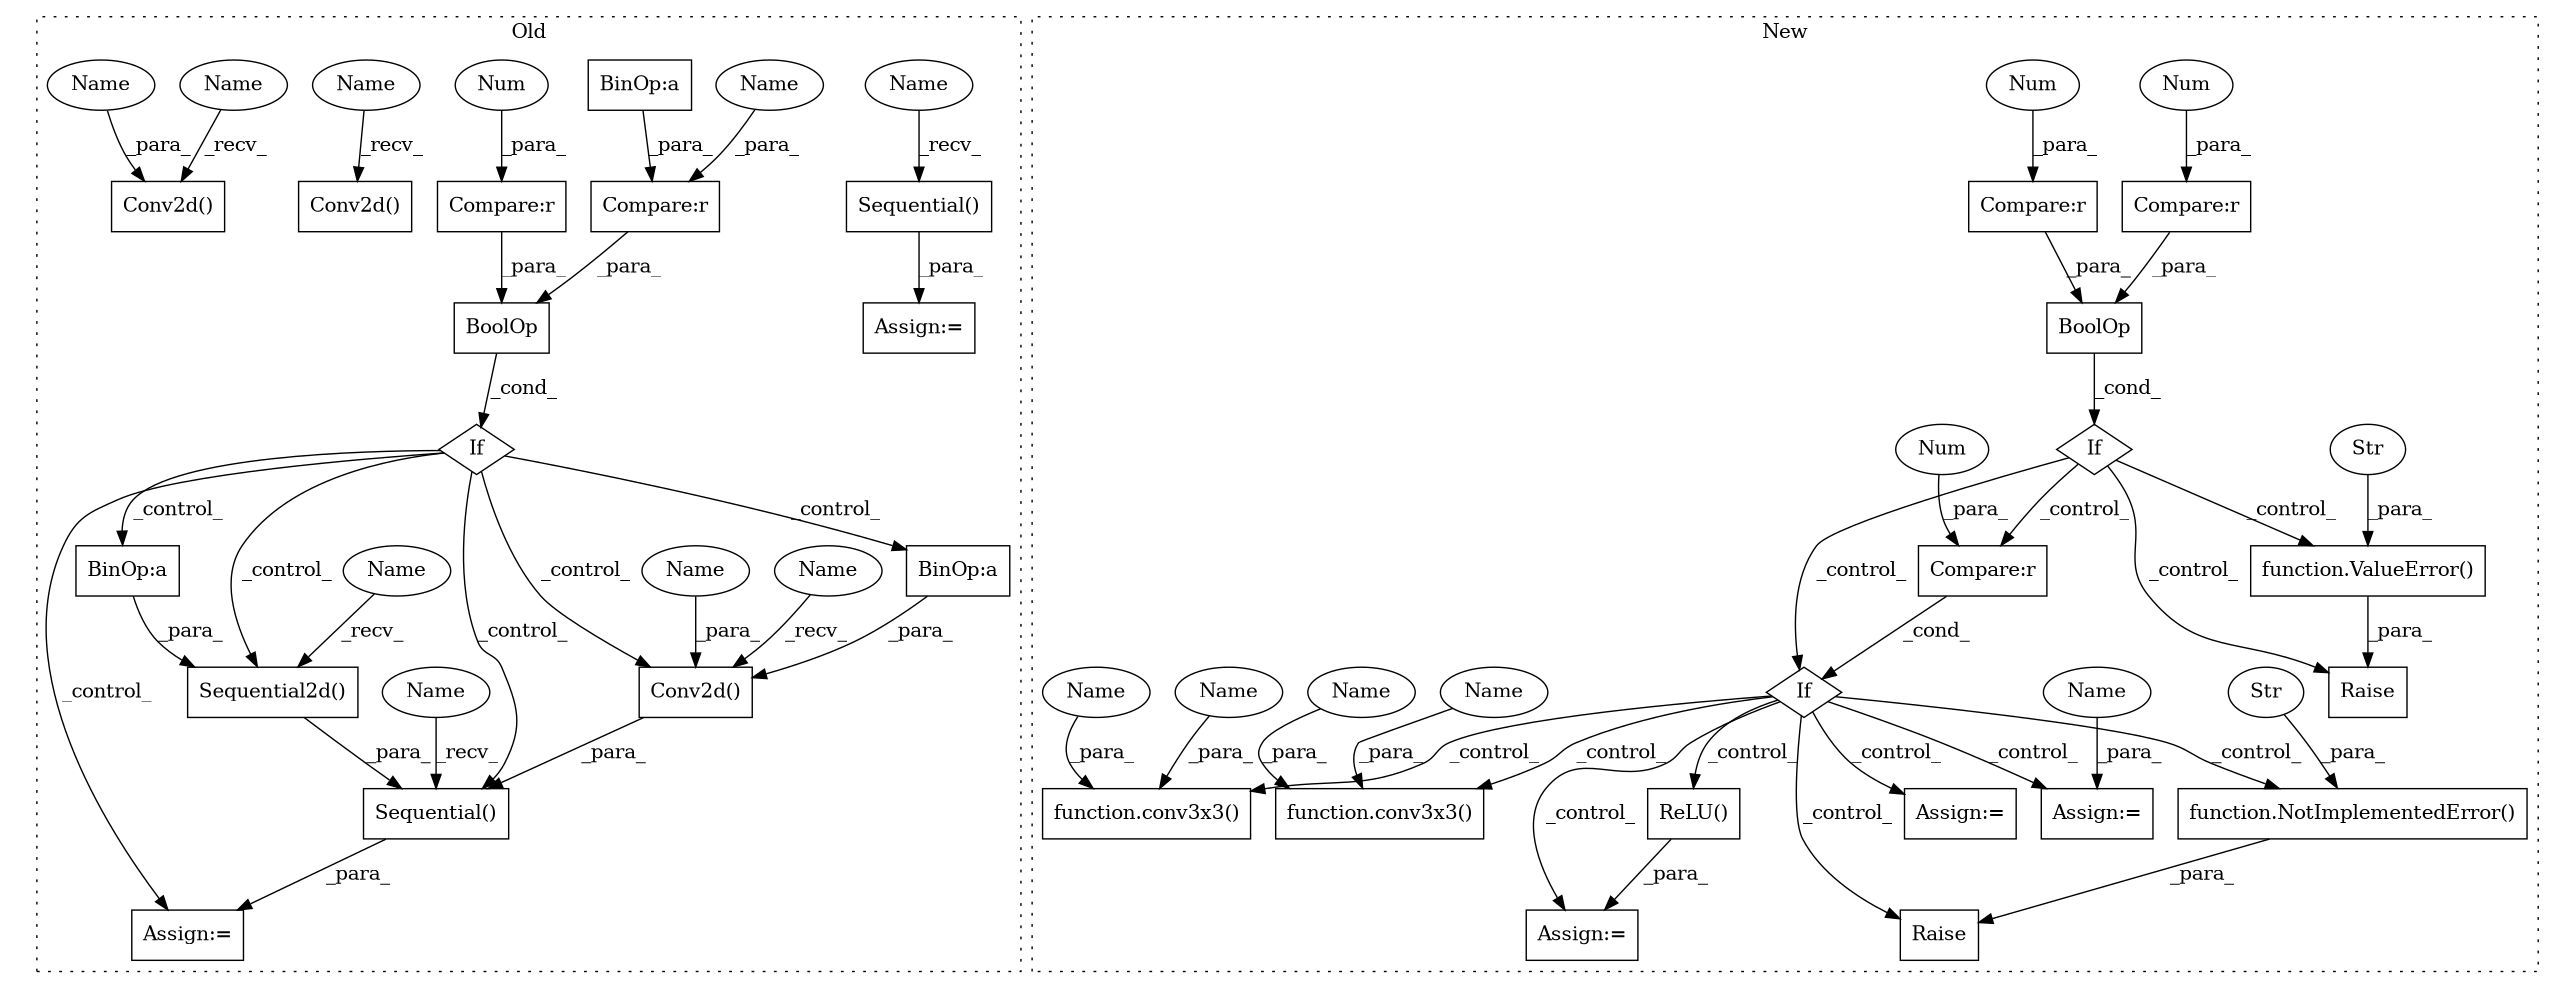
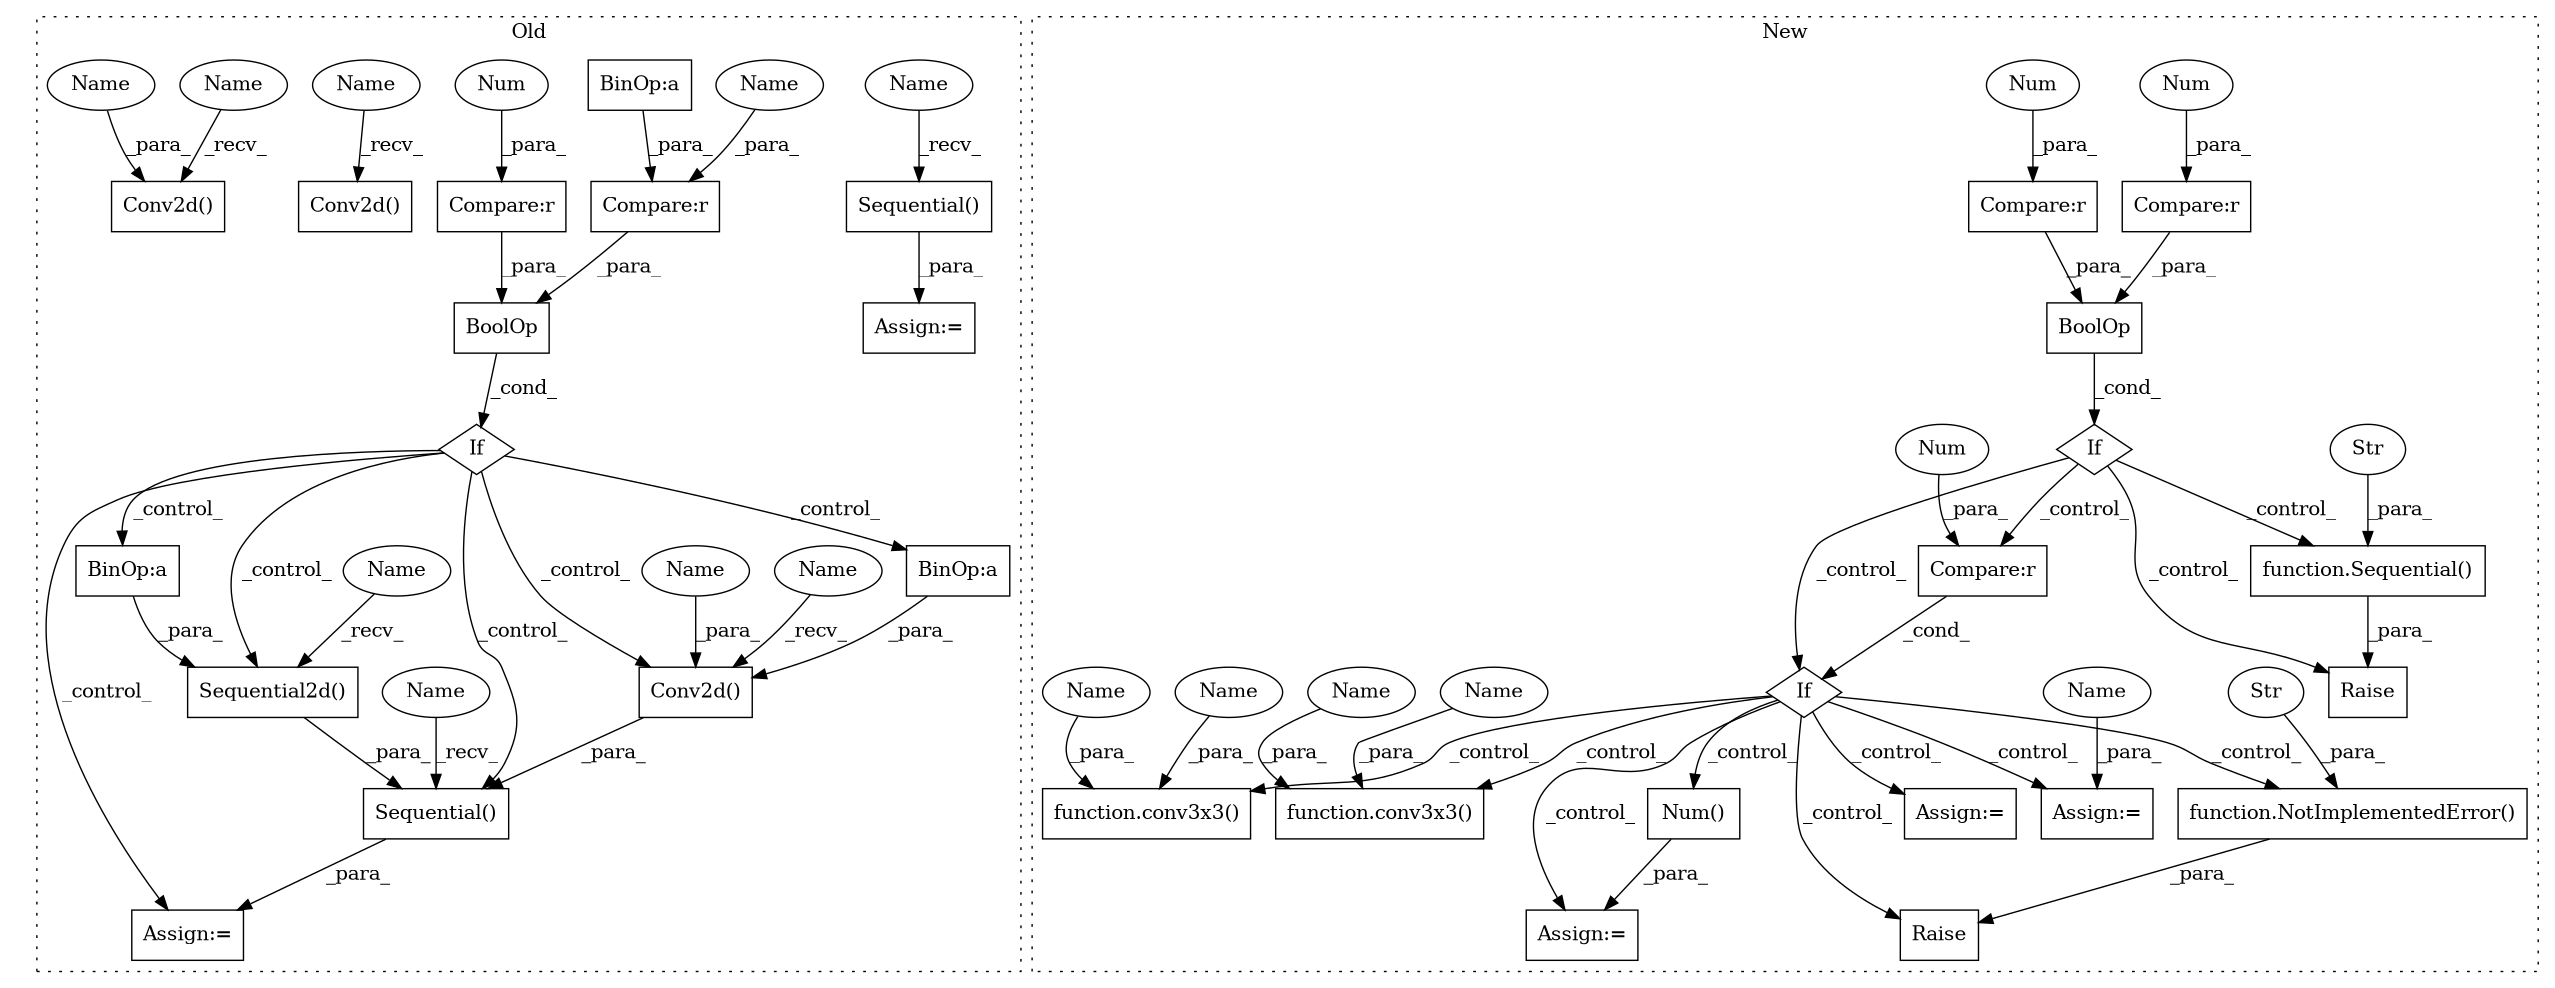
  digraph {
    node [a=87 l=3 s=756 shape=box]
    n1 [a=75 l=15 label="Sequential()"]
    n2 [a=75 l="10,54" label="Conv2d()" s="470,497"]
    n3 [a=75 l="10,43" label="Conv2d()" s="895,939"]
    n4 [a=68 label="Assign:=" s=861]
    n5 [a=75 l="10,49" label="Conv2d()" s="615,639"]
    n6 [a=96 l="3,14" label=If s="780,834" shape=diamond]
    n7 [a=75 l="31,14" label="Sequential()" s="864,1039"]
    n8 [a=82 label="BinOp:a" s=1029]
    n9 [a=82 label="BinOp:a" s=930]
    n10 [a=82 label="BinOp:a" s=825]
    n11 [a=40 l=36 label="Compare:r" s=798]
    n12 [a=40 l=11 label="Compare:r" s=783]
    n13 [a=72 l=51 label=BoolOp s=783]
    n14 [a=75 l="15,1" label="Sequential2d()" s="1000,1038"]
    n15 [a=76 l=1 label=Num s=793 shape=ellipse]
    n16 [a=68 label="Assign:=" s=753]
    n17 [l=2 label=Name s=864 shape=ellipse]
    n18 [l=2 label=Name shape=ellipse]
    n19 [l=2 label=Name s=470 shape=ellipse]
    n20 [l=2 label=Name s=615 shape=ellipse]
    n21 [l=2 label=Name s=1000 shape=ellipse]
    n22 [l=2 label=Name s=895 shape=ellipse]
    n23 [l=9 label=Name s=905 shape=ellipse]
    n24 [l=9 label=Name s=798 shape=ellipse]
    n25 [l=9 label=Name s=480 shape=ellipse]
    n26 [a=75 l="8,1" label="function.conv3x3()" s="1413,1445"]
    n27 [a=68 label="Assign:=" s=1666]
    n28 [a=96 l="3,14" label=If s="1202,1217" shape=diamond]
    n29 [a=75 l="20,1" label="function.NotImplementedError()" s="1237,1299"]
    n30 [a=96 l="3,14" label=If s="1074,1108" shape=diamond]
    n31 [a=66 l=42 label=Str s=1257 shape=ellipse]
    n32 [a=72 l=31 label=BoolOp s=1077]
    n33 [a=75 l="8,1" label="function.conv3x3()" s="1548,1570"]
    n34 [a=40 l=11 label="Compare:r" s=1077]
    n35 [a=76 l=1 label=Num s=1087 shape=ellipse]
    n36 [a=40 l=16 label="Compare:r" s=1092]
    n37 [a=76 l=2 label=Num s=1106 shape=ellipse]
    n38 [a=40 l=12 label="Compare:r" s=1205]
    n39 [a=76 l=1 label=Num s=1216 shape=ellipse]
    n40 [a=91 l=6 label=Raise s=1122]
-   n41 [a=75 l=21 label="ReLU()" s=1505]
+   n41 [a=75 l=21 label="Num()" s=1505]
    n42 [a=91 l=6 label=Raise s=1231]
-   n43 [a=75 l="11,1" label="function.ValueError()" s="1128,1192"]
+   n43 [a=75 l="11,1" label="function.Sequential()" s="1128,1192"]
    n44 [a=66 l=53 label=Str s=1139 shape=ellipse]
    n45 [a=68 label="Assign:=" s=1502]
    n46 [a=68 label="Assign:=" s=1633]
    n47 [l=6 label=Name s=1439 shape=ellipse]
    n48 [l=6 label=Name s=1669 shape=ellipse]
    n49 [l=6 label=Name s=1556 shape=ellipse]
    n50 [l=6 label=Name s=1431 shape=ellipse]
    n51 [l=6 label=Name s=1564 shape=ellipse]
    subgraph cluster_1 {
      label=Old
      style=dotted
      n1
      n2
      n3
      n4
      n5
      n6
      n7
      n8
      n9
      n10
      n11
      n12
      n13
      n14
      n15
      n16
      n17
      n18
      n19
      n20
      n21
      n22
      n23
      n24
      n25
    }
    subgraph cluster_2 {
      label=New
      style=dotted
      n26
      n27
      n28
      n29
      n30
      n31
      n32
      n33
      n34
      n35
      n36
      n37
      n38
      n39
      n40
      n41
      n42
      n43
      n44
      n45
      n46
      n47
      n48
      n49
      n50
      n51
    }
    n1 -> n16 [label=_para_]
    n3 -> n7 [label=_para_]
    n6 -> n3 [label=_control_]
    n6 -> n4 [label=_control_]
    n6 -> n7 [label=_control_]
    n6 -> n8 [label=_control_]
    n6 -> n9 [label=_control_]
    n6 -> n14 [label=_control_]
    n7 -> n4 [label=_para_]
    n8 -> n14 [label=_para_]
    n9 -> n3 [label=_para_]
    n10 -> n11 [label=_para_]
    n11 -> n13 [label=_para_]
    n12 -> n13 [label=_para_]
    n13 -> n6 [label=_cond_]
    n14 -> n7 [label=_para_]
    n15 -> n12 [label=_para_]
    n17 -> n7 [label=_recv_]
    n18 -> n1 [label=_recv_]
    n19 -> n2 [label=_recv_]
    n20 -> n5 [label=_recv_]
    n21 -> n14 [label=_recv_]
    n22 -> n3 [label=_recv_]
    n23 -> n3 [label=_para_]
    n24 -> n11 [label=_para_]
    n25 -> n2 [label=_para_]
    n28 -> n26 [label=_control_]
    n28 -> n27 [label=_control_]
    n28 -> n29 [label=_control_]
    n28 -> n33 [label=_control_]
    n28 -> n41 [label=_control_]
    n28 -> n42 [label=_control_]
    n28 -> n45 [label=_control_]
    n28 -> n46 [label=_control_]
    n29 -> n42 [label=_para_]
    n30 -> n28 [label=_control_]
    n30 -> n38 [label=_control_]
    n30 -> n40 [label=_control_]
    n30 -> n43 [label=_control_]
    n31 -> n29 [label=_para_]
    n32 -> n30 [label=_cond_]
    n34 -> n32 [label=_para_]
    n35 -> n34 [label=_para_]
    n36 -> n32 [label=_para_]
    n37 -> n36 [label=_para_]
    n38 -> n28 [label=_cond_]
    n39 -> n38 [label=_para_]
    n41 -> n45 [label=_para_]
    n43 -> n40 [label=_para_]
    n44 -> n43 [label=_para_]
    n47 -> n26 [label=_para_]
    n48 -> n27 [label=_para_]
    n49 -> n33 [label=_para_]
    n50 -> n26 [label=_para_]
    n51 -> n33 [label=_para_]
  }
